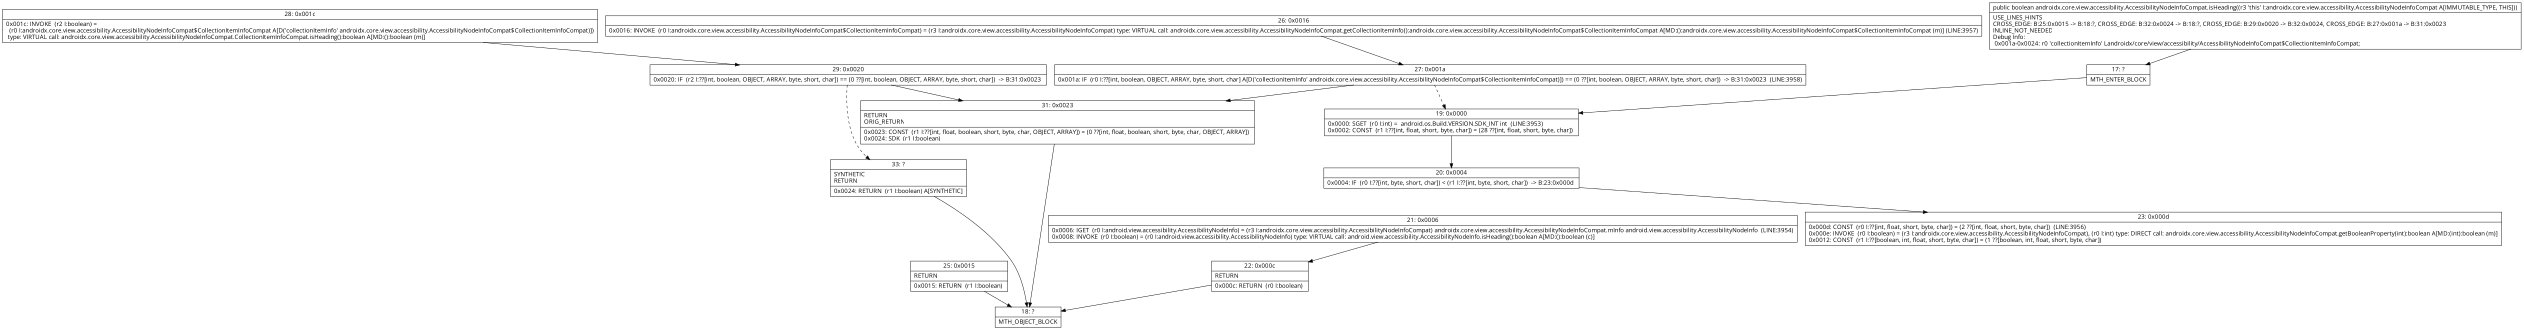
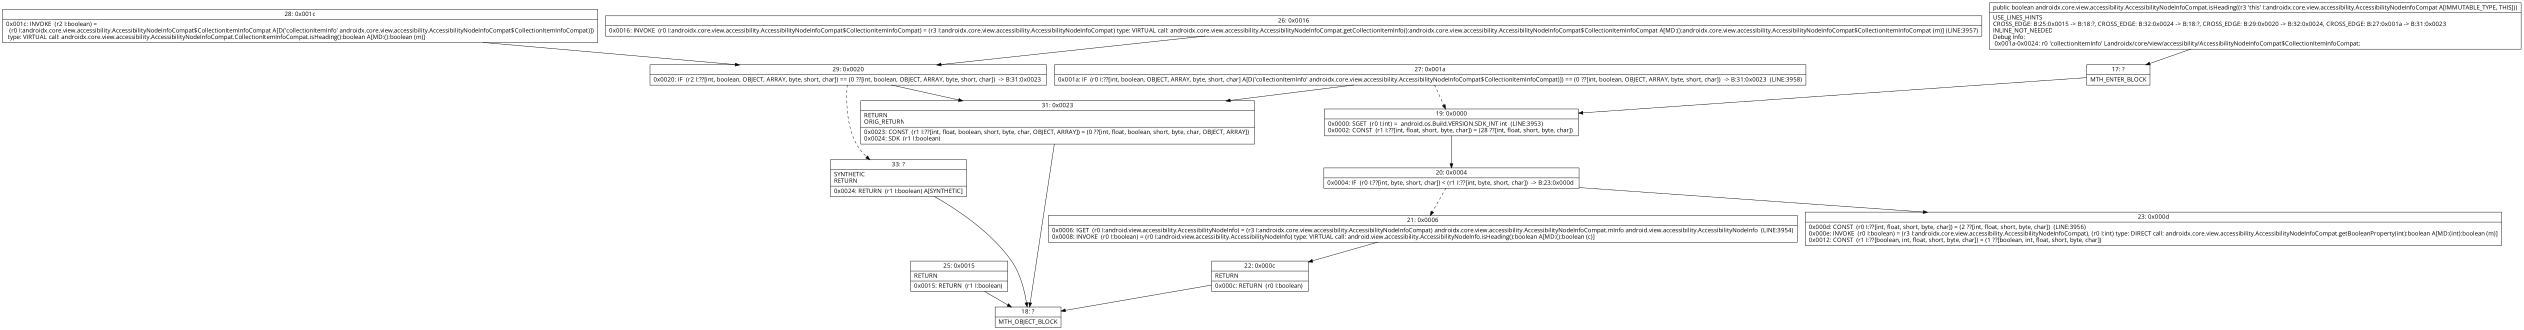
  digraph {
    fontname="Open Sans"
    node [fontname="Open Sans" shape=record]
    edge [fontname="Open Sans"]
    n1 [label="{17\:\ ?|MTH_ENTER_BLOCK\l}"]
    n2 [label="{19\:\ 0x0000|0x0000: SGET  (r0 I:int) =  android.os.Build.VERSION.SDK_INT int  (LINE:3953)\l0x0002: CONST  (r1 I:??[int, float, short, byte, char]) = (28 ??[int, float, short, byte, char]) \l}"]
    n3 [label="{20\:\ 0x0004|0x0004: IF  (r0 I:??[int, byte, short, char]) \< (r1 I:??[int, byte, short, char])  \-\> B:23:0x000d \l}"]
    n4 [label="{21\:\ 0x0006|0x0006: IGET  (r0 I:android.view.accessibility.AccessibilityNodeInfo) = (r3 I:androidx.core.view.accessibility.AccessibilityNodeInfoCompat) androidx.core.view.accessibility.AccessibilityNodeInfoCompat.mInfo android.view.accessibility.AccessibilityNodeInfo  (LINE:3954)\l0x0008: INVOKE  (r0 I:boolean) = (r0 I:android.view.accessibility.AccessibilityNodeInfo) type: VIRTUAL call: android.view.accessibility.AccessibilityNodeInfo.isHeading():boolean A[MD:():boolean (c)]\l}"]
    n5 [label="{23\:\ 0x000d|0x000d: CONST  (r0 I:??[int, float, short, byte, char]) = (2 ??[int, float, short, byte, char])  (LINE:3956)\l0x000e: INVOKE  (r0 I:boolean) = (r3 I:androidx.core.view.accessibility.AccessibilityNodeInfoCompat), (r0 I:int) type: DIRECT call: androidx.core.view.accessibility.AccessibilityNodeInfoCompat.getBooleanProperty(int):boolean A[MD:(int):boolean (m)]\l0x0012: CONST  (r1 I:??[boolean, int, float, short, byte, char]) = (1 ??[boolean, int, float, short, byte, char]) \l}"]
    n6 [label="{22\:\ 0x000c|RETURN\l|0x000c: RETURN  (r0 I:boolean) \l}"]
    n7 [label="{18\:\ ?|MTH_OBJECT_BLOCK\l}"]
    n8 [label="{25\:\ 0x0015|RETURN\l|0x0015: RETURN  (r1 I:boolean) \l}"]
    n9 [label="{26\:\ 0x0016|0x0016: INVOKE  (r0 I:androidx.core.view.accessibility.AccessibilityNodeInfoCompat$CollectionItemInfoCompat) = (r3 I:androidx.core.view.accessibility.AccessibilityNodeInfoCompat) type: VIRTUAL call: androidx.core.view.accessibility.AccessibilityNodeInfoCompat.getCollectionItemInfo():androidx.core.view.accessibility.AccessibilityNodeInfoCompat$CollectionItemInfoCompat A[MD:():androidx.core.view.accessibility.AccessibilityNodeInfoCompat$CollectionItemInfoCompat (m)] (LINE:3957)\l}"]
    n10 [label="{27\:\ 0x001a|0x001a: IF  (r0 I:??[int, boolean, OBJECT, ARRAY, byte, short, char] A[D('collectionItemInfo' androidx.core.view.accessibility.AccessibilityNodeInfoCompat$CollectionItemInfoCompat)]) == (0 ??[int, boolean, OBJECT, ARRAY, byte, short, char])  \-\> B:31:0x0023  (LINE:3958)\l}"]
    n11 [label="{31\:\ 0x0023|RETURN\lORIG_RETURN\l|0x0023: CONST  (r1 I:??[int, float, boolean, short, byte, char, OBJECT, ARRAY]) = (0 ??[int, float, boolean, short, byte, char, OBJECT, ARRAY]) \l0x0024: SDK  (r1 I:boolean) \l}"]
    n12 [label="{28\:\ 0x001c|0x001c: INVOKE  (r2 I:boolean) = \l  (r0 I:androidx.core.view.accessibility.AccessibilityNodeInfoCompat$CollectionItemInfoCompat A[D('collectionItemInfo' androidx.core.view.accessibility.AccessibilityNodeInfoCompat$CollectionItemInfoCompat)])\l type: VIRTUAL call: androidx.core.view.accessibility.AccessibilityNodeInfoCompat.CollectionItemInfoCompat.isHeading():boolean A[MD:():boolean (m)]\l}"]
    n13 [label="{29\:\ 0x0020|0x0020: IF  (r2 I:??[int, boolean, OBJECT, ARRAY, byte, short, char]) == (0 ??[int, boolean, OBJECT, ARRAY, byte, short, char])  \-\> B:31:0x0023 \l}"]
    n14 [label="{33\:\ ?|SYNTHETIC\lRETURN\l|0x0024: RETURN  (r1 I:boolean) A[SYNTHETIC]\l}"]
    n15 [label="{public boolean androidx.core.view.accessibility.AccessibilityNodeInfoCompat.isHeading((r3 'this' I:androidx.core.view.accessibility.AccessibilityNodeInfoCompat A[IMMUTABLE_TYPE, THIS]))  | USE_LINES_HINTS\lCROSS_EDGE: B:25:0x0015 \-\> B:18:?, CROSS_EDGE: B:32:0x0024 \-\> B:18:?, CROSS_EDGE: B:29:0x0020 \-\> B:32:0x0024, CROSS_EDGE: B:27:0x001a \-\> B:31:0x0023\lINLINE_NOT_NEEDED\lDebug Info:\l  0x001a\-0x0024: r0 'collectionItemInfo' Landroidx\/core\/view\/accessibility\/AccessibilityNodeInfoCompat$CollectionItemInfoCompat;\l}"]
    n1 -> n2
    n2 -> n3
+   n3 -> n4 [style=dashed]
    n3 -> n5
    n4 -> n6
    n6 -> n7
    n8 -> n7
-   n9 -> n10
+   n9 -> n13
    n10 -> n2 [style=dashed]
    n10 -> n11
    n11 -> n7
    n12 -> n13
    n13 -> n11
    n13 -> n14 [style=dashed]
    n14 -> n7
    n15 -> n1
  }
